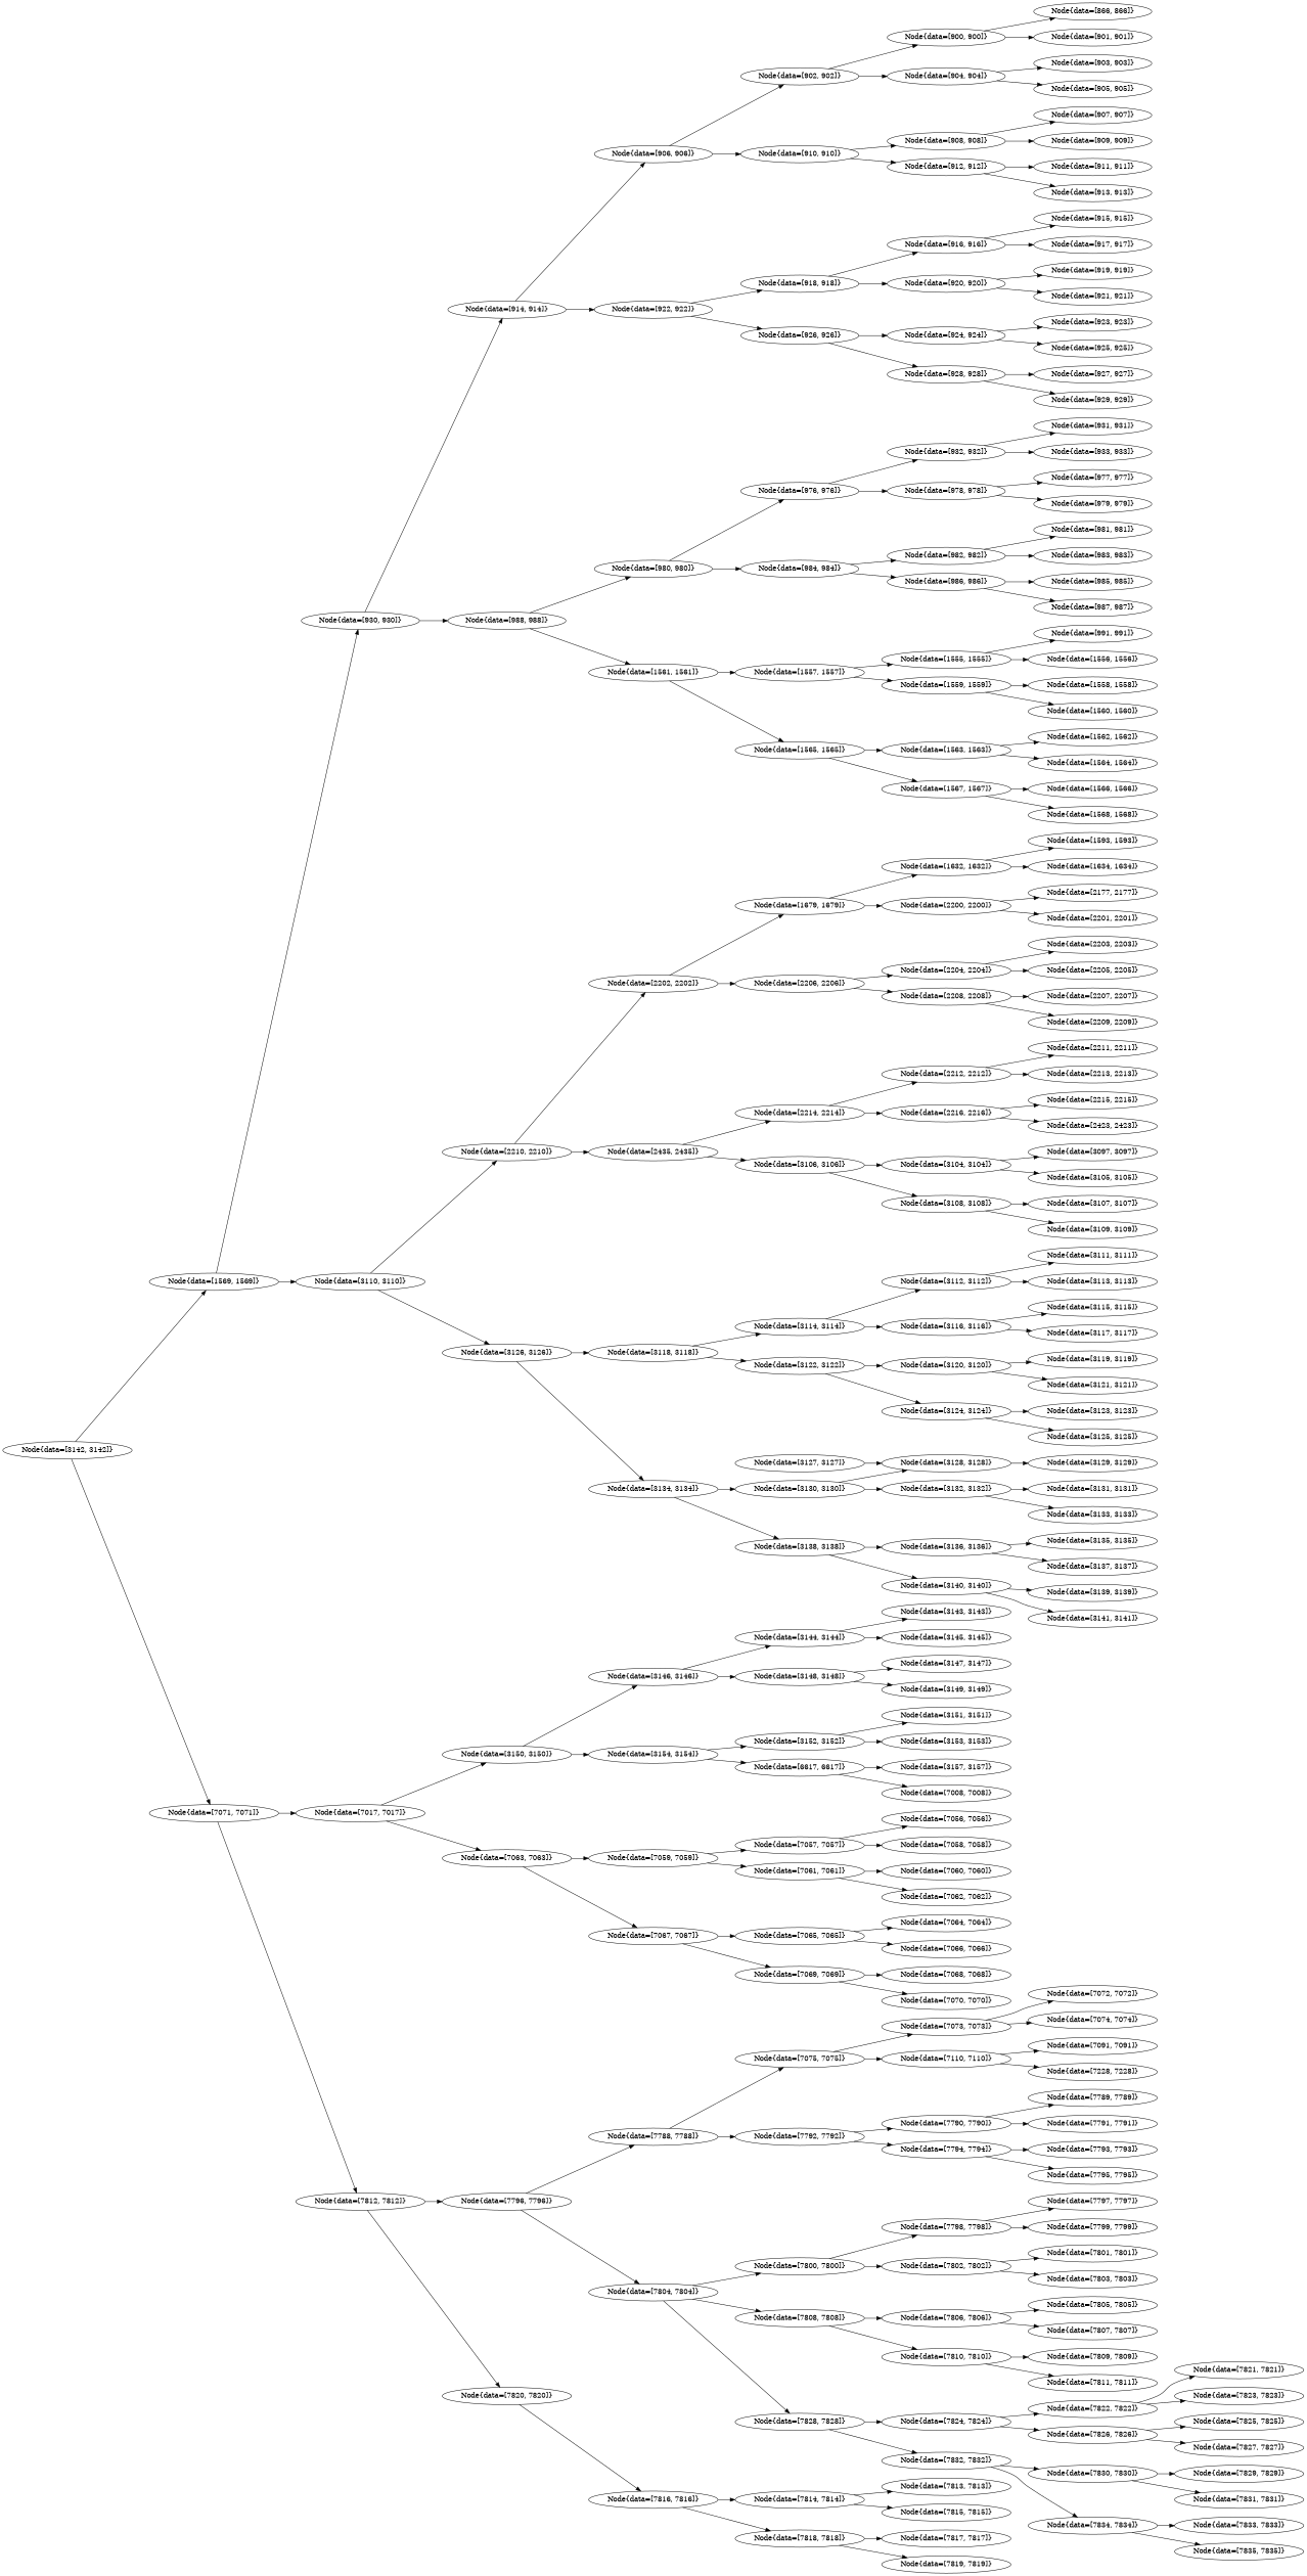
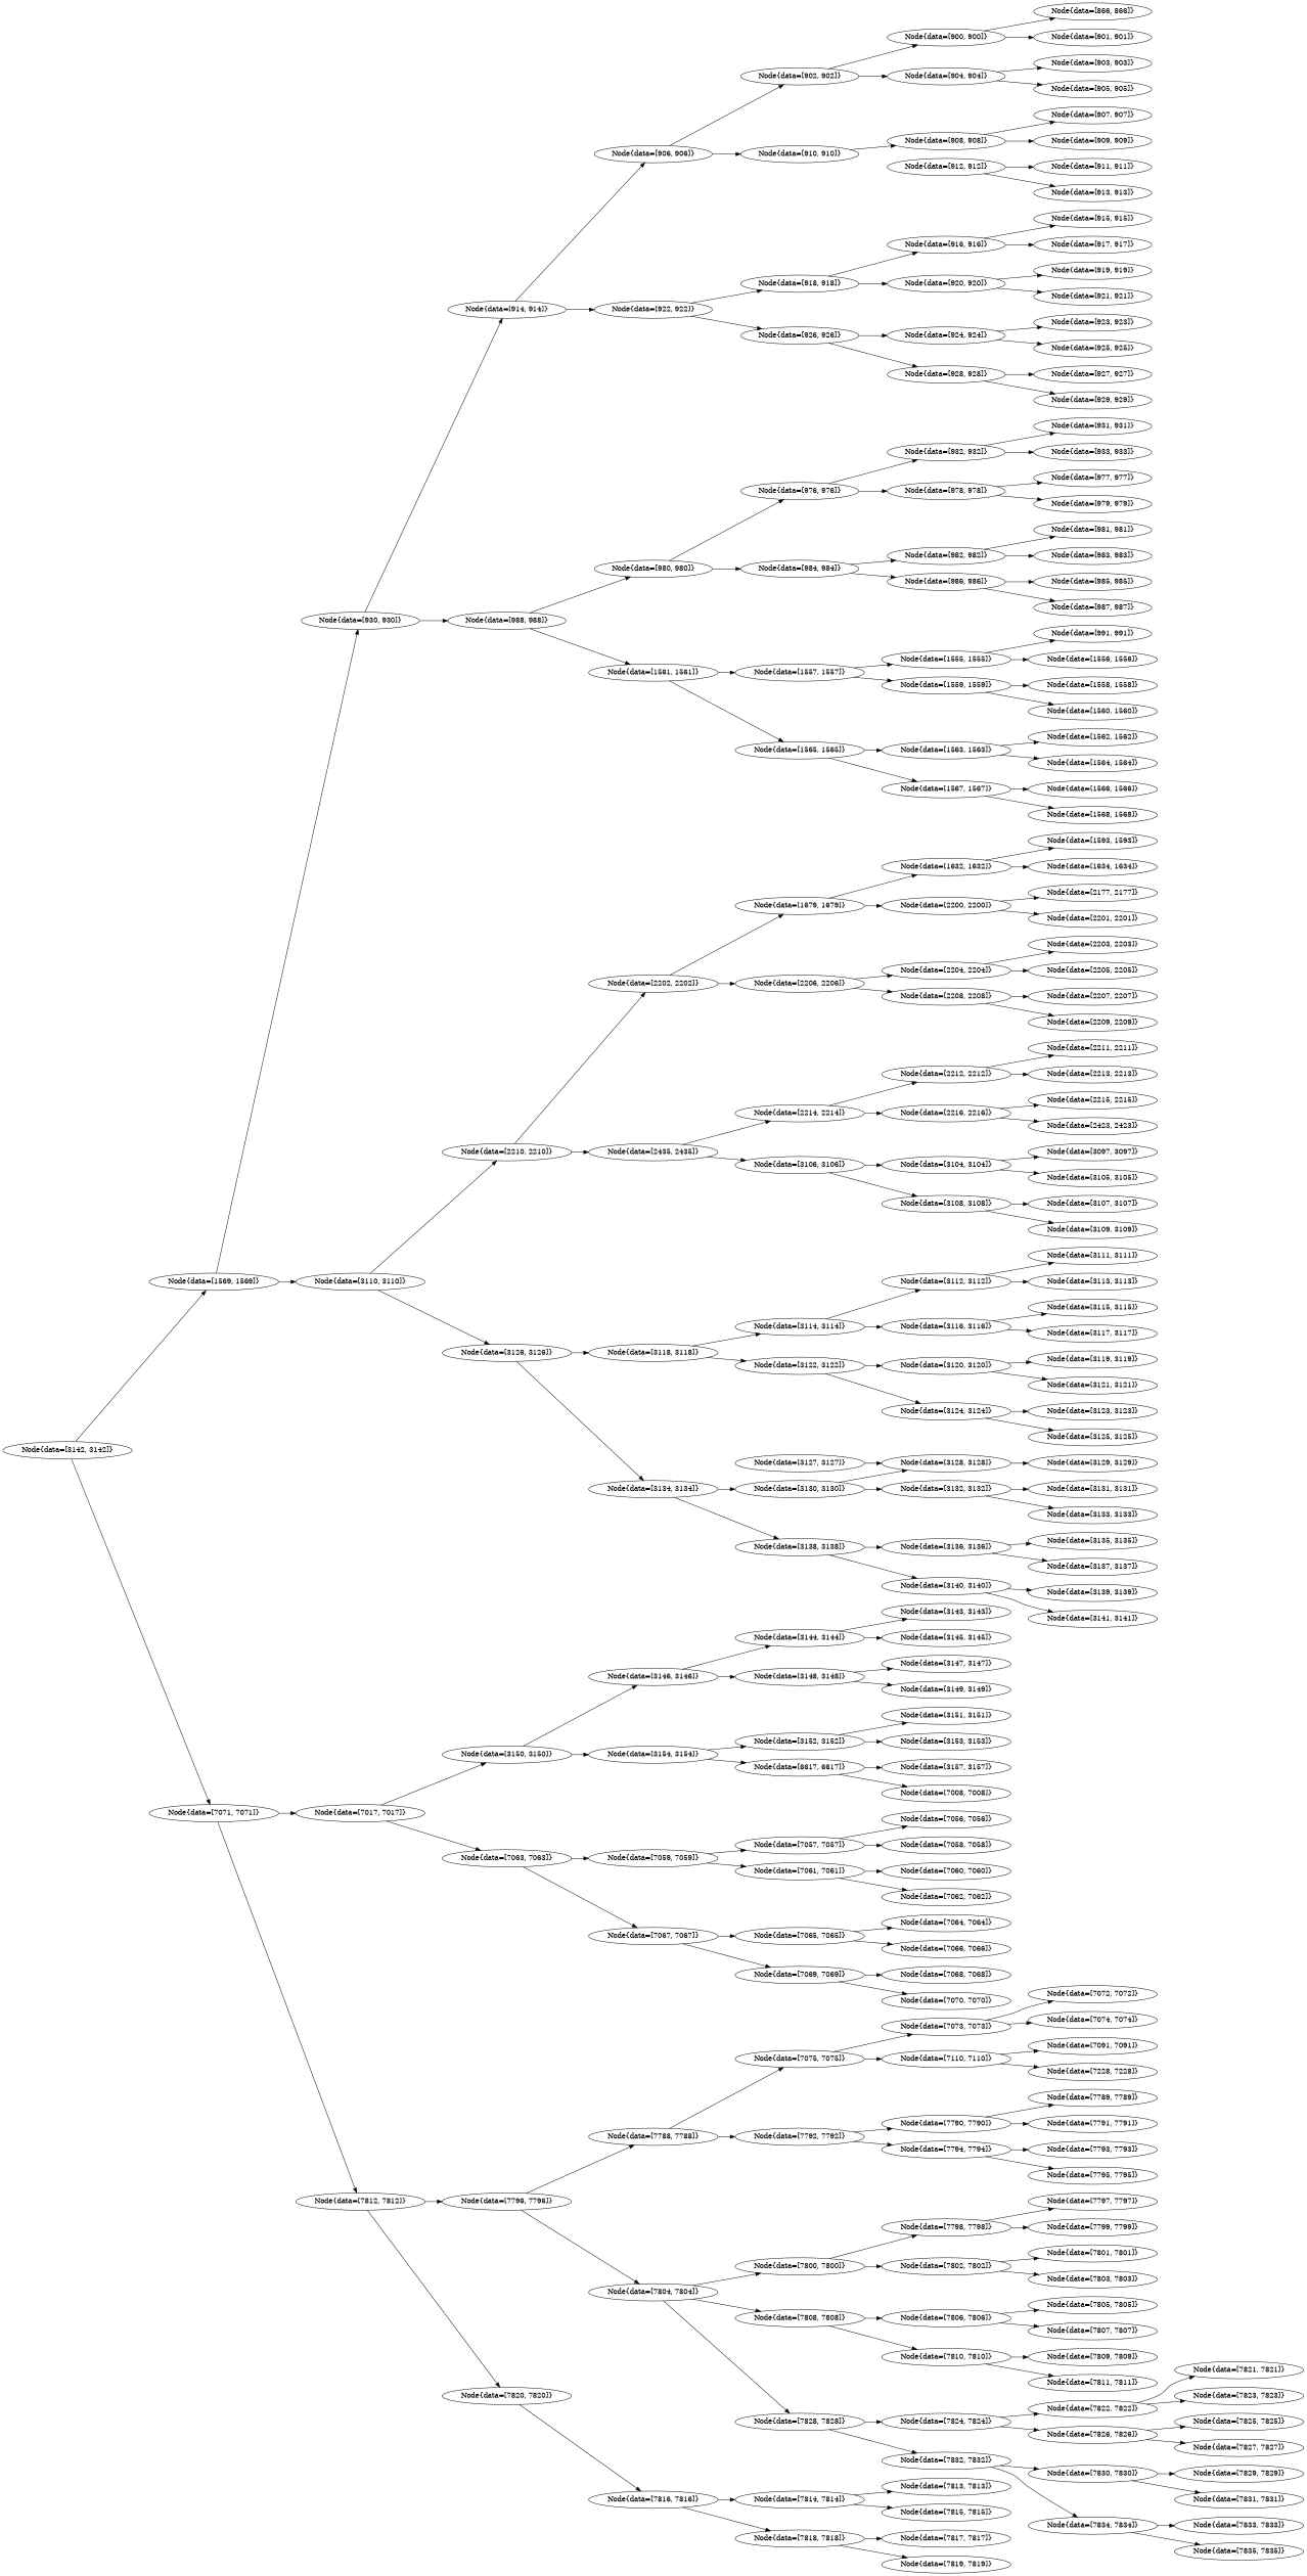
  digraph {
    rankdir=LR
    n1 [label="Node{data=[3142, 3142]}"]
    n2 [label="Node{data=[1569, 1569]}"]
    n3 [label="Node{data=[7071, 7071]}"]
    n4 [label="Node{data=[930, 930]}"]
    n5 [label="Node{data=[3110, 3110]}"]
    n6 [label="Node{data=[7017, 7017]}"]
    n7 [label="Node{data=[7812, 7812]}"]
    n8 [label="Node{data=[914, 914]}"]
    n9 [label="Node{data=[988, 988]}"]
    n10 [label="Node{data=[2210, 2210]}"]
    n11 [label="Node{data=[3126, 3126]}"]
    n12 [label="Node{data=[906, 906]}"]
    n13 [label="Node{data=[922, 922]}"]
    n14 [label="Node{data=[980, 980]}"]
    n15 [label="Node{data=[1561, 1561]}"]
    n16 [label="Node{data=[902, 902]}"]
    n17 [label="Node{data=[910, 910]}"]
    n18 [label="Node{data=[918, 918]}"]
    n19 [label="Node{data=[926, 926]}"]
    n20 [label="Node{data=[900, 900]}"]
    n21 [label="Node{data=[904, 904]}"]
    n22 [label="Node{data=[908, 908]}"]
    n23 [label="Node{data=[912, 912]}"]
    n24 [label="Node{data=[866, 866]}"]
    n25 [label="Node{data=[901, 901]}"]
    n26 [label="Node{data=[903, 903]}"]
    n27 [label="Node{data=[905, 905]}"]
    n28 [label="Node{data=[907, 907]}"]
    n29 [label="Node{data=[909, 909]}"]
    n30 [label="Node{data=[911, 911]}"]
    n31 [label="Node{data=[913, 913]}"]
    n32 [label="Node{data=[916, 916]}"]
    n33 [label="Node{data=[920, 920]}"]
    n34 [label="Node{data=[924, 924]}"]
    n35 [label="Node{data=[928, 928]}"]
    n36 [label="Node{data=[915, 915]}"]
    n37 [label="Node{data=[917, 917]}"]
    n38 [label="Node{data=[919, 919]}"]
    n39 [label="Node{data=[921, 921]}"]
    n40 [label="Node{data=[923, 923]}"]
    n41 [label="Node{data=[925, 925]}"]
    n42 [label="Node{data=[927, 927]}"]
    n43 [label="Node{data=[929, 929]}"]
    n44 [label="Node{data=[976, 976]}"]
    n45 [label="Node{data=[984, 984]}"]
    n46 [label="Node{data=[1557, 1557]}"]
    n47 [label="Node{data=[1565, 1565]}"]
    n48 [label="Node{data=[932, 932]}"]
    n49 [label="Node{data=[978, 978]}"]
    n50 [label="Node{data=[982, 982]}"]
    n51 [label="Node{data=[986, 986]}"]
    n52 [label="Node{data=[931, 931]}"]
    n53 [label="Node{data=[933, 933]}"]
    n54 [label="Node{data=[977, 977]}"]
    n55 [label="Node{data=[979, 979]}"]
    n56 [label="Node{data=[981, 981]}"]
    n57 [label="Node{data=[983, 983]}"]
    n58 [label="Node{data=[985, 985]}"]
    n59 [label="Node{data=[987, 987]}"]
    n60 [label="Node{data=[1555, 1555]}"]
    n61 [label="Node{data=[1559, 1559]}"]
    n62 [label="Node{data=[1563, 1563]}"]
    n63 [label="Node{data=[1567, 1567]}"]
    n64 [label="Node{data=[991, 991]}"]
    n65 [label="Node{data=[1556, 1556]}"]
    n66 [label="Node{data=[1558, 1558]}"]
    n67 [label="Node{data=[1560, 1560]}"]
    n68 [label="Node{data=[1562, 1562]}"]
    n69 [label="Node{data=[1564, 1564]}"]
    n70 [label="Node{data=[1566, 1566]}"]
    n71 [label="Node{data=[1568, 1568]}"]
    n72 [label="Node{data=[2202, 2202]}"]
    n73 [label="Node{data=[2435, 2435]}"]
    n74 [label="Node{data=[3118, 3118]}"]
    n75 [label="Node{data=[3134, 3134]}"]
    n76 [label="Node{data=[1679, 1679]}"]
    n77 [label="Node{data=[2206, 2206]}"]
    n78 [label="Node{data=[2214, 2214]}"]
    n79 [label="Node{data=[3106, 3106]}"]
    n80 [label="Node{data=[1632, 1632]}"]
    n81 [label="Node{data=[2200, 2200]}"]
    n82 [label="Node{data=[2204, 2204]}"]
    n83 [label="Node{data=[2208, 2208]}"]
    n84 [label="Node{data=[1593, 1593]}"]
    n85 [label="Node{data=[1634, 1634]}"]
    n86 [label="Node{data=[2177, 2177]}"]
    n87 [label="Node{data=[2201, 2201]}"]
    n88 [label="Node{data=[2203, 2203]}"]
    n89 [label="Node{data=[2205, 2205]}"]
    n90 [label="Node{data=[2207, 2207]}"]
    n91 [label="Node{data=[2209, 2209]}"]
    n92 [label="Node{data=[2212, 2212]}"]
    n93 [label="Node{data=[2216, 2216]}"]
    n94 [label="Node{data=[3104, 3104]}"]
    n95 [label="Node{data=[3108, 3108]}"]
    n96 [label="Node{data=[2211, 2211]}"]
    n97 [label="Node{data=[2213, 2213]}"]
    n98 [label="Node{data=[2215, 2215]}"]
    n99 [label="Node{data=[2423, 2423]}"]
    n100 [label="Node{data=[3097, 3097]}"]
    n101 [label="Node{data=[3105, 3105]}"]
    n102 [label="Node{data=[3107, 3107]}"]
    n103 [label="Node{data=[3109, 3109]}"]
    n104 [label="Node{data=[3114, 3114]}"]
    n105 [label="Node{data=[3122, 3122]}"]
    n106 [label="Node{data=[3130, 3130]}"]
    n107 [label="Node{data=[3138, 3138]}"]
    n108 [label="Node{data=[3112, 3112]}"]
    n109 [label="Node{data=[3116, 3116]}"]
    n110 [label="Node{data=[3120, 3120]}"]
    n111 [label="Node{data=[3124, 3124]}"]
    n112 [label="Node{data=[3111, 3111]}"]
    n113 [label="Node{data=[3113, 3113]}"]
    n114 [label="Node{data=[3115, 3115]}"]
    n115 [label="Node{data=[3117, 3117]}"]
    n116 [label="Node{data=[3119, 3119]}"]
    n117 [label="Node{data=[3121, 3121]}"]
    n118 [label="Node{data=[3123, 3123]}"]
    n119 [label="Node{data=[3125, 3125]}"]
    n120 [label="Node{data=[3128, 3128]}"]
    n121 [label="Node{data=[3132, 3132]}"]
    n122 [label="Node{data=[3136, 3136]}"]
    n123 [label="Node{data=[3140, 3140]}"]
    n124 [label="Node{data=[3129, 3129]}"]
    n125 [label="Node{data=[3131, 3131]}"]
    n126 [label="Node{data=[3133, 3133]}"]
    n127 [label="Node{data=[3127, 3127]}"]
    n128 [label="Node{data=[3135, 3135]}"]
    n129 [label="Node{data=[3137, 3137]}"]
    n130 [label="Node{data=[3139, 3139]}"]
    n131 [label="Node{data=[3141, 3141]}"]
    n132 [label="Node{data=[3150, 3150]}"]
    n133 [label="Node{data=[7063, 7063]}"]
    n134 [label="Node{data=[7796, 7796]}"]
    n135 [label="Node{data=[7820, 7820]}"]
    n136 [label="Node{data=[3146, 3146]}"]
    n137 [label="Node{data=[3154, 3154]}"]
    n138 [label="Node{data=[7059, 7059]}"]
    n139 [label="Node{data=[7067, 7067]}"]
    n140 [label="Node{data=[3144, 3144]}"]
    n141 [label="Node{data=[3148, 3148]}"]
    n142 [label="Node{data=[3152, 3152]}"]
    n143 [label="Node{data=[6617, 6617]}"]
    n144 [label="Node{data=[3143, 3143]}"]
    n145 [label="Node{data=[3145, 3145]}"]
    n146 [label="Node{data=[3147, 3147]}"]
    n147 [label="Node{data=[3149, 3149]}"]
    n148 [label="Node{data=[3151, 3151]}"]
    n149 [label="Node{data=[3153, 3153]}"]
    n150 [label="Node{data=[3157, 3157]}"]
    n151 [label="Node{data=[7008, 7008]}"]
    n152 [label="Node{data=[7057, 7057]}"]
    n153 [label="Node{data=[7061, 7061]}"]
    n154 [label="Node{data=[7065, 7065]}"]
    n155 [label="Node{data=[7069, 7069]}"]
    n156 [label="Node{data=[7056, 7056]}"]
    n157 [label="Node{data=[7058, 7058]}"]
    n158 [label="Node{data=[7060, 7060]}"]
    n159 [label="Node{data=[7062, 7062]}"]
    n160 [label="Node{data=[7064, 7064]}"]
    n161 [label="Node{data=[7066, 7066]}"]
    n162 [label="Node{data=[7068, 7068]}"]
    n163 [label="Node{data=[7070, 7070]}"]
    n164 [label="Node{data=[7788, 7788]}"]
    n165 [label="Node{data=[7804, 7804]}"]
    n166 [label="Node{data=[7816, 7816]}"]
    n167 [label="Node{data=[7075, 7075]}"]
    n168 [label="Node{data=[7792, 7792]}"]
    n169 [label="Node{data=[7800, 7800]}"]
    n170 [label="Node{data=[7808, 7808]}"]
    n171 [label="Node{data=[7828, 7828]}"]
    n172 [label="Node{data=[7073, 7073]}"]
    n173 [label="Node{data=[7110, 7110]}"]
    n174 [label="Node{data=[7790, 7790]}"]
    n175 [label="Node{data=[7794, 7794]}"]
    n176 [label="Node{data=[7072, 7072]}"]
    n177 [label="Node{data=[7074, 7074]}"]
    n178 [label="Node{data=[7091, 7091]}"]
    n179 [label="Node{data=[7228, 7228]}"]
    n180 [label="Node{data=[7789, 7789]}"]
    n181 [label="Node{data=[7791, 7791]}"]
    n182 [label="Node{data=[7793, 7793]}"]
    n183 [label="Node{data=[7795, 7795]}"]
    n184 [label="Node{data=[7798, 7798]}"]
    n185 [label="Node{data=[7802, 7802]}"]
    n186 [label="Node{data=[7806, 7806]}"]
    n187 [label="Node{data=[7810, 7810]}"]
    n188 [label="Node{data=[7797, 7797]}"]
    n189 [label="Node{data=[7799, 7799]}"]
    n190 [label="Node{data=[7801, 7801]}"]
    n191 [label="Node{data=[7803, 7803]}"]
    n192 [label="Node{data=[7805, 7805]}"]
    n193 [label="Node{data=[7807, 7807]}"]
    n194 [label="Node{data=[7809, 7809]}"]
    n195 [label="Node{data=[7811, 7811]}"]
    n196 [label="Node{data=[7814, 7814]}"]
    n197 [label="Node{data=[7818, 7818]}"]
    n198 [label="Node{data=[7824, 7824]}"]
    n199 [label="Node{data=[7832, 7832]}"]
    n200 [label="Node{data=[7813, 7813]}"]
    n201 [label="Node{data=[7815, 7815]}"]
    n202 [label="Node{data=[7817, 7817]}"]
    n203 [label="Node{data=[7819, 7819]}"]
    n204 [label="Node{data=[7822, 7822]}"]
    n205 [label="Node{data=[7826, 7826]}"]
    n206 [label="Node{data=[7830, 7830]}"]
    n207 [label="Node{data=[7834, 7834]}"]
    n208 [label="Node{data=[7821, 7821]}"]
    n209 [label="Node{data=[7823, 7823]}"]
    n210 [label="Node{data=[7825, 7825]}"]
    n211 [label="Node{data=[7827, 7827]}"]
    n212 [label="Node{data=[7829, 7829]}"]
    n213 [label="Node{data=[7831, 7831]}"]
    n214 [label="Node{data=[7833, 7833]}"]
    n215 [label="Node{data=[7835, 7835]}"]
    n1 -> n2
    n1 -> n3
    n2 -> n4
    n2 -> n5
    n3 -> n6
    n3 -> n7
    n4 -> n8
    n4 -> n9
    n5 -> n10
    n5 -> n11
    n6 -> n132
    n6 -> n133
    n7 -> n134
    n7 -> n135
    n8 -> n12
    n8 -> n13
    n9 -> n14
    n9 -> n15
    n10 -> n72
    n10 -> n73
    n11 -> n74
    n11 -> n75
    n12 -> n16
    n12 -> n17
    n13 -> n18
    n13 -> n19
    n14 -> n44
    n14 -> n45
    n15 -> n46
    n15 -> n47
    n16 -> n20
    n16 -> n21
    n17 -> n22
-   n17 -> n23
    n18 -> n32
    n18 -> n33
    n19 -> n34
    n19 -> n35
    n20 -> n24
    n20 -> n25
    n21 -> n26
    n21 -> n27
    n22 -> n28
    n22 -> n29
    n23 -> n30
    n23 -> n31
    n32 -> n36
    n32 -> n37
    n33 -> n38
    n33 -> n39
    n34 -> n40
    n34 -> n41
    n35 -> n42
    n35 -> n43
    n44 -> n48
    n44 -> n49
    n45 -> n50
    n45 -> n51
    n46 -> n60
    n46 -> n61
    n47 -> n62
    n47 -> n63
    n48 -> n52
    n48 -> n53
    n49 -> n54
    n49 -> n55
    n50 -> n56
    n50 -> n57
    n51 -> n58
    n51 -> n59
    n60 -> n64
    n60 -> n65
    n61 -> n66
    n61 -> n67
    n62 -> n68
    n62 -> n69
    n63 -> n70
    n63 -> n71
    n72 -> n76
    n72 -> n77
    n73 -> n78
    n73 -> n79
    n74 -> n104
    n74 -> n105
    n75 -> n106
    n75 -> n107
    n76 -> n80
    n76 -> n81
    n77 -> n82
    n77 -> n83
    n78 -> n92
    n78 -> n93
    n79 -> n94
    n79 -> n95
    n80 -> n84
    n80 -> n85
    n81 -> n86
    n81 -> n87
    n82 -> n88
    n82 -> n89
    n83 -> n90
    n83 -> n91
    n92 -> n96
    n92 -> n97
    n93 -> n98
    n93 -> n99
    n94 -> n100
    n94 -> n101
    n95 -> n102
    n95 -> n103
    n104 -> n108
    n104 -> n109
    n105 -> n110
    n105 -> n111
    n106 -> n120
    n106 -> n121
    n107 -> n122
    n107 -> n123
    n108 -> n112
    n108 -> n113
    n109 -> n114
    n109 -> n115
    n110 -> n116
    n110 -> n117
    n111 -> n118
    n111 -> n119
    n120 -> n124
    n121 -> n125
    n121 -> n126
    n122 -> n128
    n122 -> n129
    n123 -> n130
    n123 -> n131
    n127 -> n120
    n132 -> n136
    n132 -> n137
    n133 -> n138
    n133 -> n139
    n134 -> n164
    n134 -> n165
    n135 -> n166
    n136 -> n140
    n136 -> n141
    n137 -> n142
    n137 -> n143
    n138 -> n152
    n138 -> n153
    n139 -> n154
    n139 -> n155
    n140 -> n144
    n140 -> n145
    n141 -> n146
    n141 -> n147
    n142 -> n148
    n142 -> n149
    n143 -> n150
    n143 -> n151
    n152 -> n156
    n152 -> n157
    n153 -> n158
    n153 -> n159
    n154 -> n160
    n154 -> n161
    n155 -> n162
    n155 -> n163
    n164 -> n167
    n164 -> n168
    n165 -> n169
    n165 -> n170
    n165 -> n171
    n166 -> n196
    n166 -> n197
    n167 -> n172
    n167 -> n173
    n168 -> n174
    n168 -> n175
    n169 -> n184
    n169 -> n185
    n170 -> n186
    n170 -> n187
    n171 -> n198
    n171 -> n199
    n172 -> n176
    n172 -> n177
    n173 -> n178
    n173 -> n179
    n174 -> n180
    n174 -> n181
    n175 -> n182
    n175 -> n183
    n184 -> n188
    n184 -> n189
    n185 -> n190
    n185 -> n191
    n186 -> n192
    n186 -> n193
    n187 -> n194
    n187 -> n195
    n196 -> n200
    n196 -> n201
    n197 -> n202
    n197 -> n203
    n198 -> n204
    n198 -> n205
    n199 -> n206
    n199 -> n207
    n204 -> n208
    n204 -> n209
    n205 -> n210
    n205 -> n211
    n206 -> n212
    n206 -> n213
    n207 -> n214
    n207 -> n215
  }
